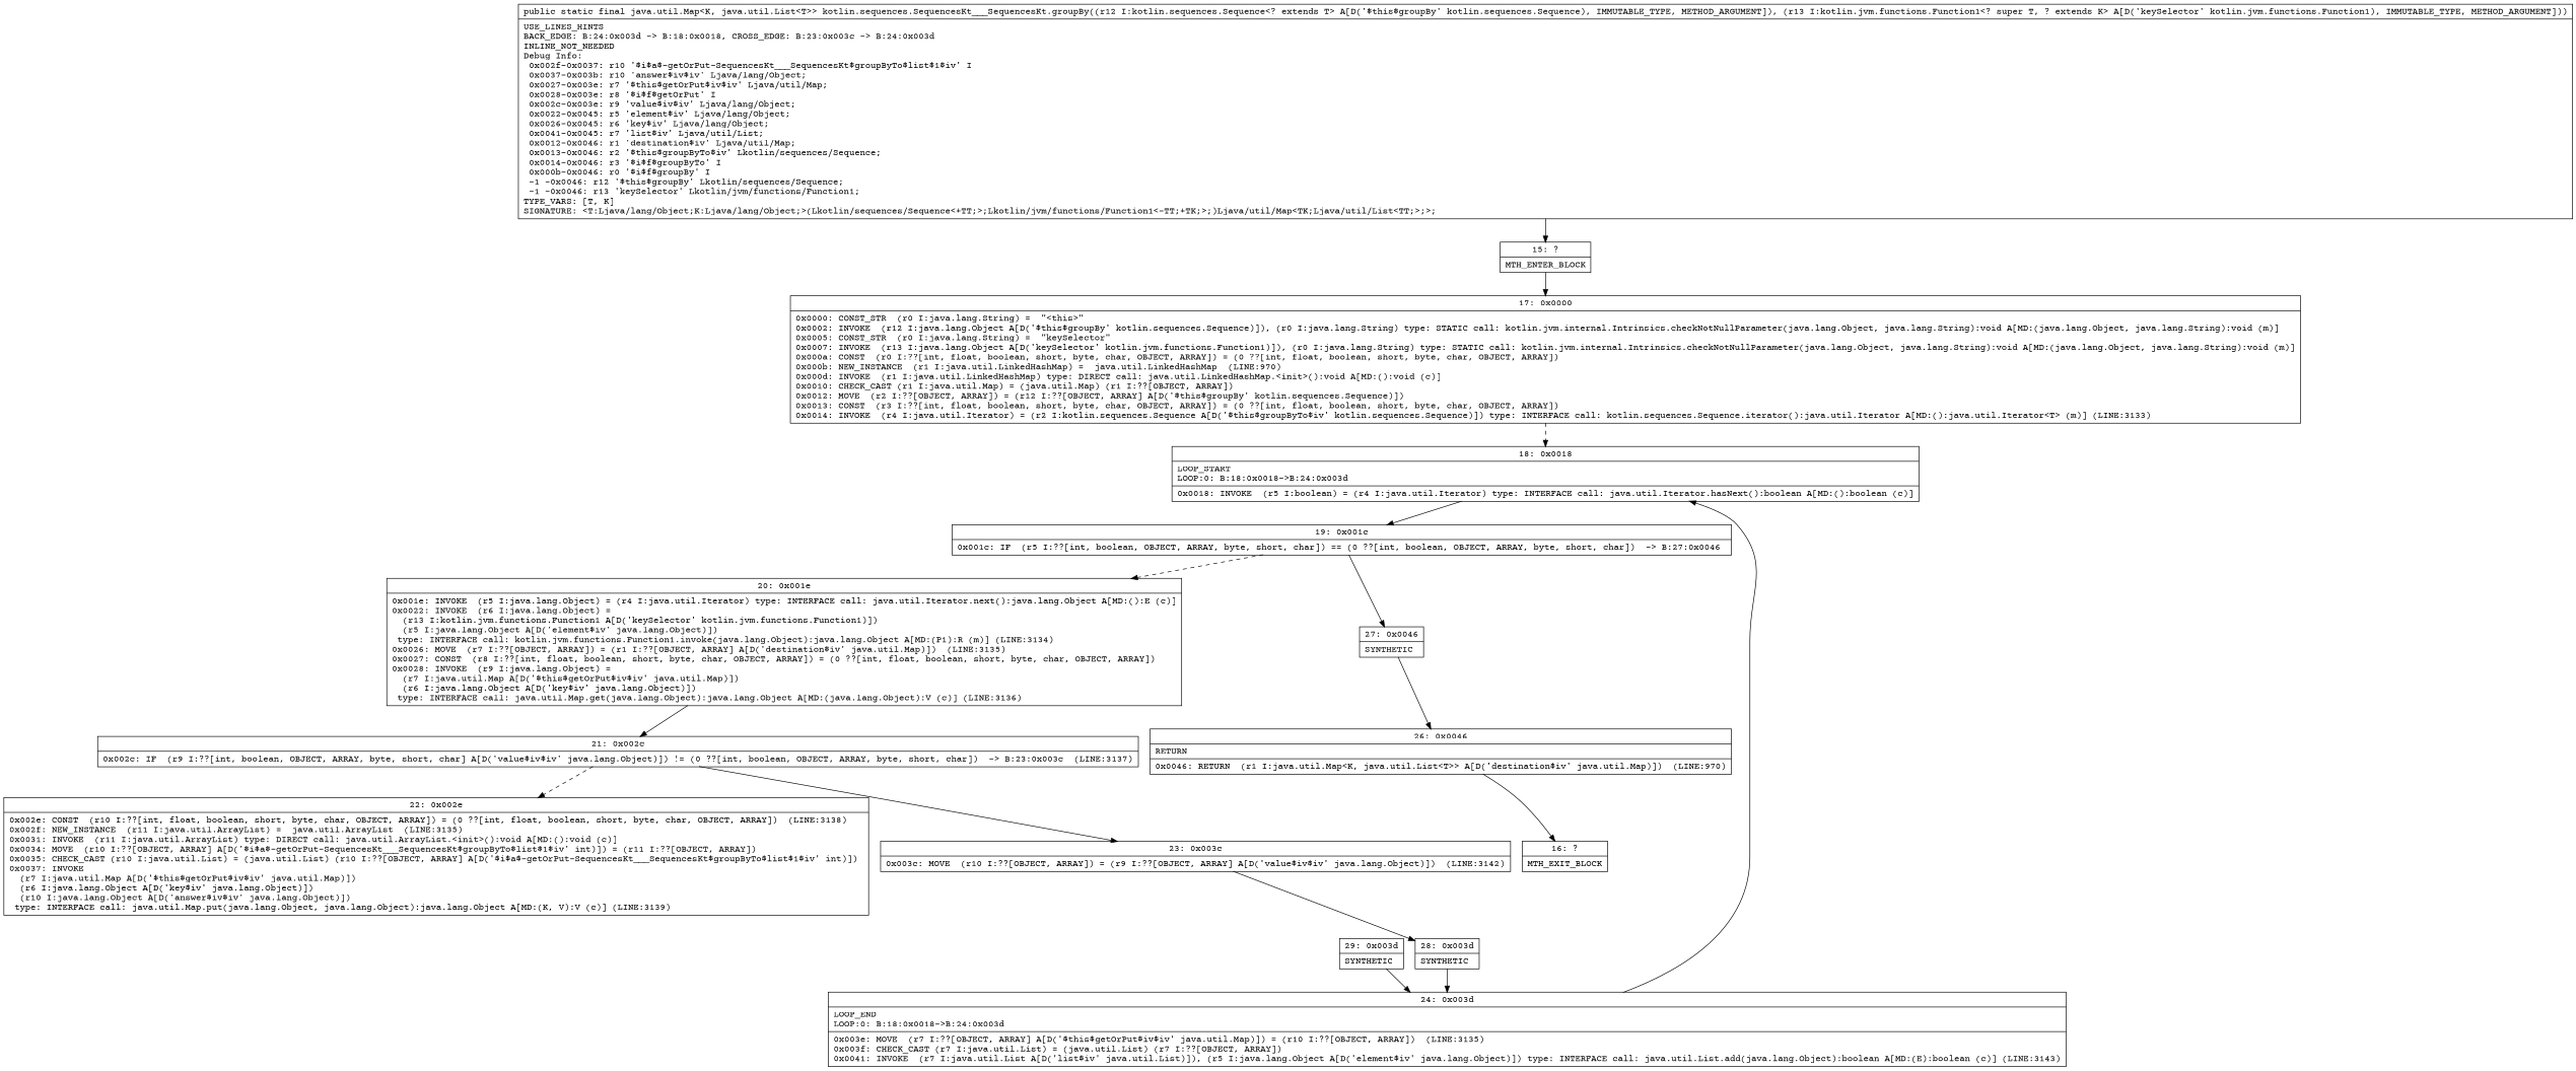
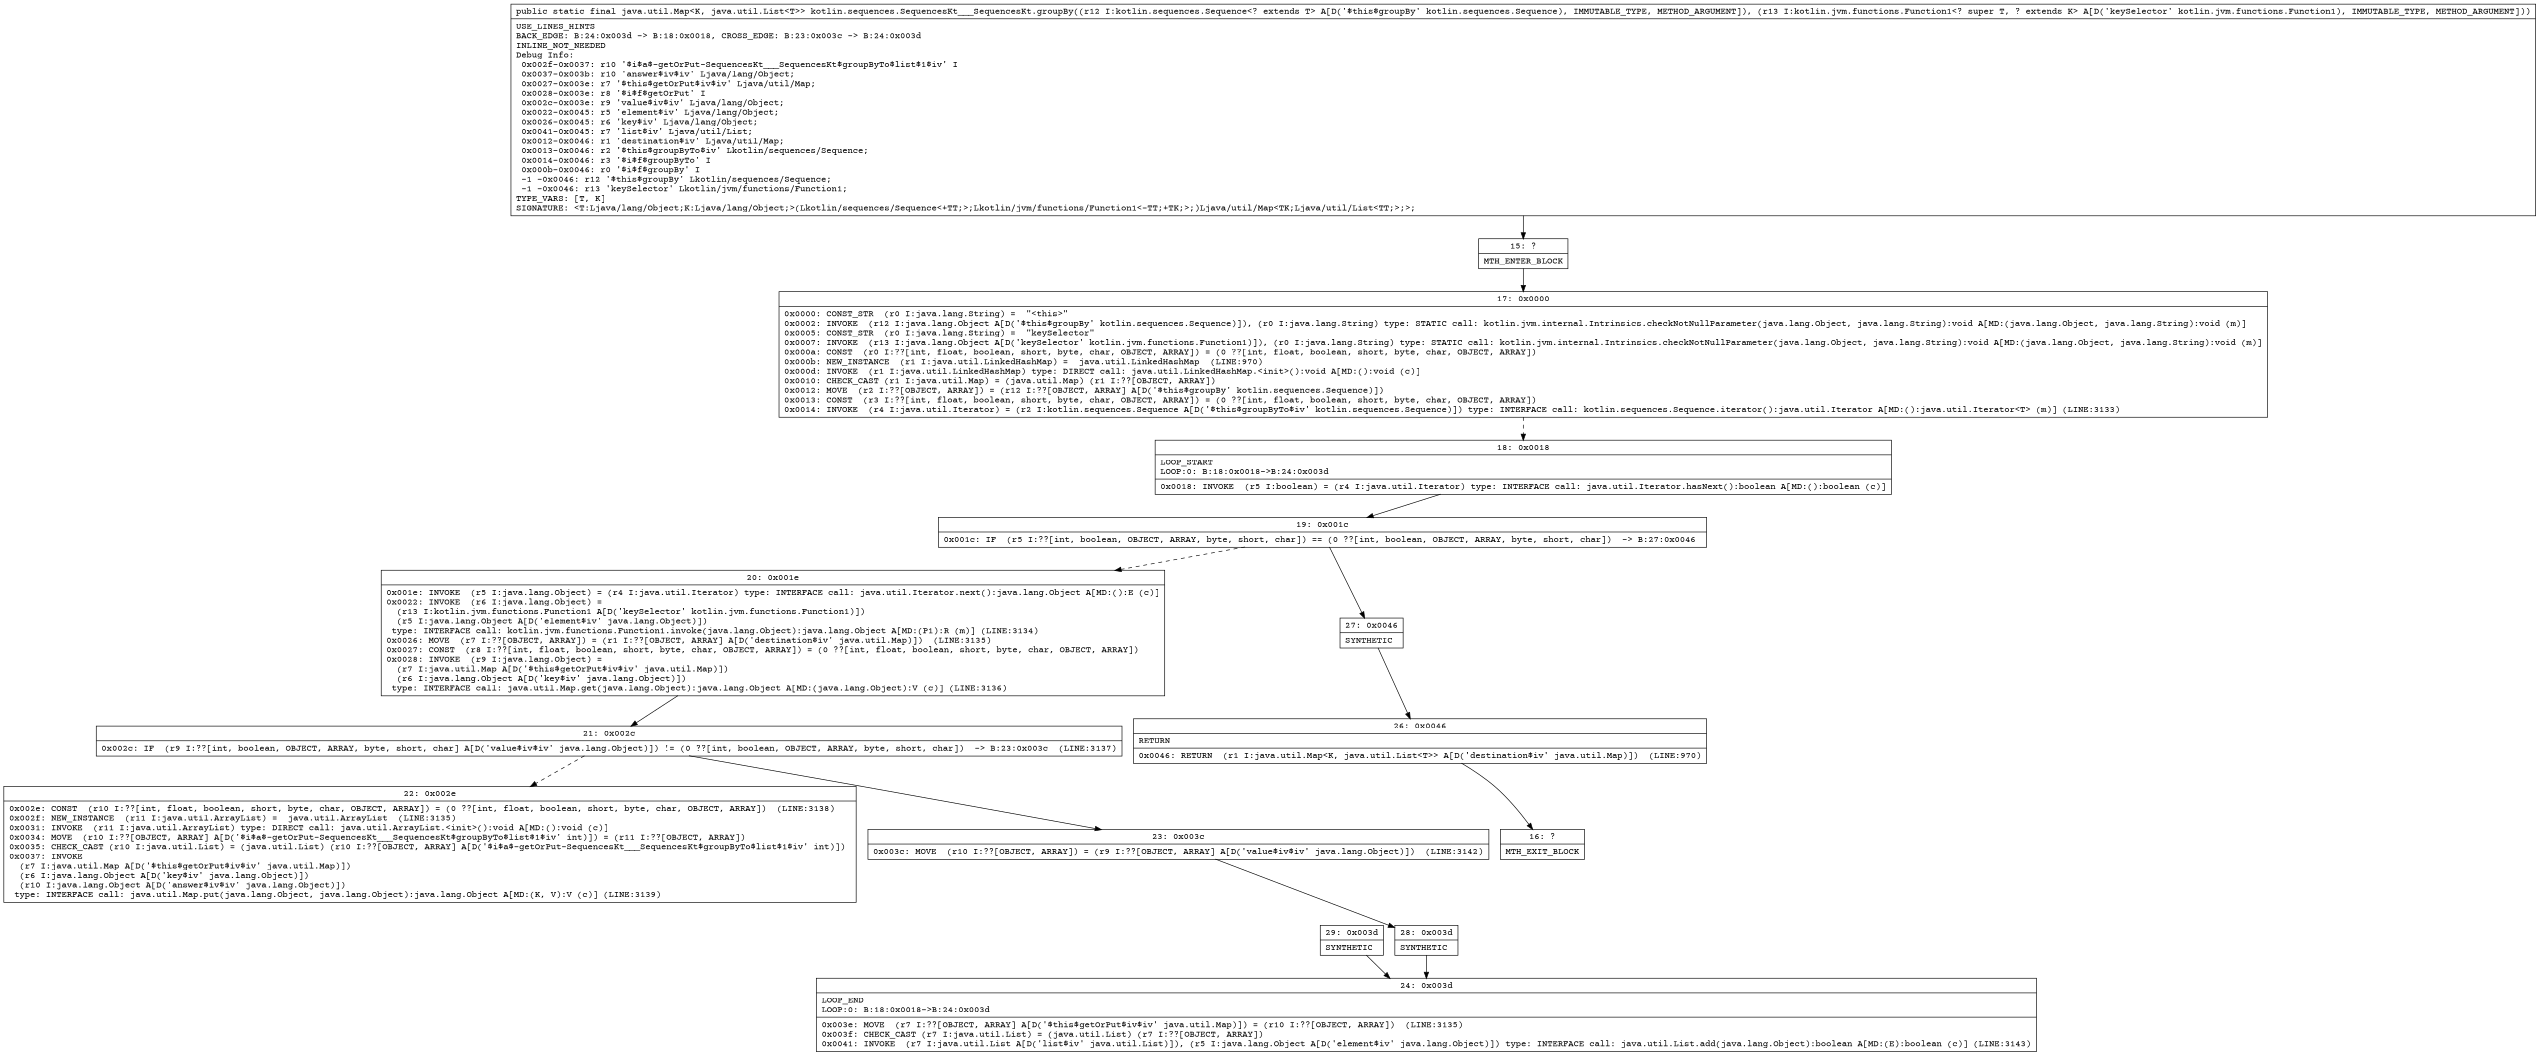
  digraph {
    fontname="Courier Prime"
    node [fontname="Courier Prime" shape=record]
    edge [fontname="Courier Prime"]
    n1 [label="{15\:\ ?|MTH_ENTER_BLOCK\l}"]
    n2 [label="{17\:\ 0x0000|0x0000: CONST_STR  (r0 I:java.lang.String) =  \"\<this\>\" \l0x0002: INVOKE  (r12 I:java.lang.Object A[D('$this$groupBy' kotlin.sequences.Sequence)]), (r0 I:java.lang.String) type: STATIC call: kotlin.jvm.internal.Intrinsics.checkNotNullParameter(java.lang.Object, java.lang.String):void A[MD:(java.lang.Object, java.lang.String):void (m)]\l0x0005: CONST_STR  (r0 I:java.lang.String) =  \"keySelector\" \l0x0007: INVOKE  (r13 I:java.lang.Object A[D('keySelector' kotlin.jvm.functions.Function1)]), (r0 I:java.lang.String) type: STATIC call: kotlin.jvm.internal.Intrinsics.checkNotNullParameter(java.lang.Object, java.lang.String):void A[MD:(java.lang.Object, java.lang.String):void (m)]\l0x000a: CONST  (r0 I:??[int, float, boolean, short, byte, char, OBJECT, ARRAY]) = (0 ??[int, float, boolean, short, byte, char, OBJECT, ARRAY]) \l0x000b: NEW_INSTANCE  (r1 I:java.util.LinkedHashMap) =  java.util.LinkedHashMap  (LINE:970)\l0x000d: INVOKE  (r1 I:java.util.LinkedHashMap) type: DIRECT call: java.util.LinkedHashMap.\<init\>():void A[MD:():void (c)]\l0x0010: CHECK_CAST (r1 I:java.util.Map) = (java.util.Map) (r1 I:??[OBJECT, ARRAY]) \l0x0012: MOVE  (r2 I:??[OBJECT, ARRAY]) = (r12 I:??[OBJECT, ARRAY] A[D('$this$groupBy' kotlin.sequences.Sequence)]) \l0x0013: CONST  (r3 I:??[int, float, boolean, short, byte, char, OBJECT, ARRAY]) = (0 ??[int, float, boolean, short, byte, char, OBJECT, ARRAY]) \l0x0014: INVOKE  (r4 I:java.util.Iterator) = (r2 I:kotlin.sequences.Sequence A[D('$this$groupByTo$iv' kotlin.sequences.Sequence)]) type: INTERFACE call: kotlin.sequences.Sequence.iterator():java.util.Iterator A[MD:():java.util.Iterator\<T\> (m)] (LINE:3133)\l}"]
    n3 [label="{18\:\ 0x0018|LOOP_START\lLOOP:0: B:18:0x0018\-\>B:24:0x003d\l|0x0018: INVOKE  (r5 I:boolean) = (r4 I:java.util.Iterator) type: INTERFACE call: java.util.Iterator.hasNext():boolean A[MD:():boolean (c)]\l}"]
    n4 [label="{19\:\ 0x001c|0x001c: IF  (r5 I:??[int, boolean, OBJECT, ARRAY, byte, short, char]) == (0 ??[int, boolean, OBJECT, ARRAY, byte, short, char])  \-\> B:27:0x0046 \l}"]
    n5 [label="{20\:\ 0x001e|0x001e: INVOKE  (r5 I:java.lang.Object) = (r4 I:java.util.Iterator) type: INTERFACE call: java.util.Iterator.next():java.lang.Object A[MD:():E (c)]\l0x0022: INVOKE  (r6 I:java.lang.Object) = \l  (r13 I:kotlin.jvm.functions.Function1 A[D('keySelector' kotlin.jvm.functions.Function1)])\l  (r5 I:java.lang.Object A[D('element$iv' java.lang.Object)])\l type: INTERFACE call: kotlin.jvm.functions.Function1.invoke(java.lang.Object):java.lang.Object A[MD:(P1):R (m)] (LINE:3134)\l0x0026: MOVE  (r7 I:??[OBJECT, ARRAY]) = (r1 I:??[OBJECT, ARRAY] A[D('destination$iv' java.util.Map)])  (LINE:3135)\l0x0027: CONST  (r8 I:??[int, float, boolean, short, byte, char, OBJECT, ARRAY]) = (0 ??[int, float, boolean, short, byte, char, OBJECT, ARRAY]) \l0x0028: INVOKE  (r9 I:java.lang.Object) = \l  (r7 I:java.util.Map A[D('$this$getOrPut$iv$iv' java.util.Map)])\l  (r6 I:java.lang.Object A[D('key$iv' java.lang.Object)])\l type: INTERFACE call: java.util.Map.get(java.lang.Object):java.lang.Object A[MD:(java.lang.Object):V (c)] (LINE:3136)\l}"]
    n6 [label="{27\:\ 0x0046|SYNTHETIC\l}"]
    n7 [label="{21\:\ 0x002c|0x002c: IF  (r9 I:??[int, boolean, OBJECT, ARRAY, byte, short, char] A[D('value$iv$iv' java.lang.Object)]) != (0 ??[int, boolean, OBJECT, ARRAY, byte, short, char])  \-\> B:23:0x003c  (LINE:3137)\l}"]
    n8 [label="{26\:\ 0x0046|RETURN\l|0x0046: RETURN  (r1 I:java.util.Map\<K, java.util.List\<T\>\> A[D('destination$iv' java.util.Map)])  (LINE:970)\l}"]
    n9 [label="{22\:\ 0x002e|0x002e: CONST  (r10 I:??[int, float, boolean, short, byte, char, OBJECT, ARRAY]) = (0 ??[int, float, boolean, short, byte, char, OBJECT, ARRAY])  (LINE:3138)\l0x002f: NEW_INSTANCE  (r11 I:java.util.ArrayList) =  java.util.ArrayList  (LINE:3135)\l0x0031: INVOKE  (r11 I:java.util.ArrayList) type: DIRECT call: java.util.ArrayList.\<init\>():void A[MD:():void (c)]\l0x0034: MOVE  (r10 I:??[OBJECT, ARRAY] A[D('$i$a$\-getOrPut\-SequencesKt___SequencesKt$groupByTo$list$1$iv' int)]) = (r11 I:??[OBJECT, ARRAY]) \l0x0035: CHECK_CAST (r10 I:java.util.List) = (java.util.List) (r10 I:??[OBJECT, ARRAY] A[D('$i$a$\-getOrPut\-SequencesKt___SequencesKt$groupByTo$list$1$iv' int)]) \l0x0037: INVOKE  \l  (r7 I:java.util.Map A[D('$this$getOrPut$iv$iv' java.util.Map)])\l  (r6 I:java.lang.Object A[D('key$iv' java.lang.Object)])\l  (r10 I:java.lang.Object A[D('answer$iv$iv' java.lang.Object)])\l type: INTERFACE call: java.util.Map.put(java.lang.Object, java.lang.Object):java.lang.Object A[MD:(K, V):V (c)] (LINE:3139)\l}"]
    n10 [label="{23\:\ 0x003c|0x003c: MOVE  (r10 I:??[OBJECT, ARRAY]) = (r9 I:??[OBJECT, ARRAY] A[D('value$iv$iv' java.lang.Object)])  (LINE:3142)\l}"]
    n11 [label="{28\:\ 0x003d|SYNTHETIC\l}"]
    n12 [label="{29\:\ 0x003d|SYNTHETIC\l}"]
    n13 [label="{24\:\ 0x003d|LOOP_END\lLOOP:0: B:18:0x0018\-\>B:24:0x003d\l|0x003e: MOVE  (r7 I:??[OBJECT, ARRAY] A[D('$this$getOrPut$iv$iv' java.util.Map)]) = (r10 I:??[OBJECT, ARRAY])  (LINE:3135)\l0x003f: CHECK_CAST (r7 I:java.util.List) = (java.util.List) (r7 I:??[OBJECT, ARRAY]) \l0x0041: INVOKE  (r7 I:java.util.List A[D('list$iv' java.util.List)]), (r5 I:java.lang.Object A[D('element$iv' java.lang.Object)]) type: INTERFACE call: java.util.List.add(java.lang.Object):boolean A[MD:(E):boolean (c)] (LINE:3143)\l}"]
    n14 [label="{16\:\ ?|MTH_EXIT_BLOCK\l}"]
    n15 [label="{public static final java.util.Map\<K, java.util.List\<T\>\> kotlin.sequences.SequencesKt___SequencesKt.groupBy((r12 I:kotlin.sequences.Sequence\<? extends T\> A[D('$this$groupBy' kotlin.sequences.Sequence), IMMUTABLE_TYPE, METHOD_ARGUMENT]), (r13 I:kotlin.jvm.functions.Function1\<? super T, ? extends K\> A[D('keySelector' kotlin.jvm.functions.Function1), IMMUTABLE_TYPE, METHOD_ARGUMENT]))  | USE_LINES_HINTS\lBACK_EDGE: B:24:0x003d \-\> B:18:0x0018, CROSS_EDGE: B:23:0x003c \-\> B:24:0x003d\lINLINE_NOT_NEEDED\lDebug Info:\l  0x002f\-0x0037: r10 '$i$a$\-getOrPut\-SequencesKt___SequencesKt$groupByTo$list$1$iv' I\l  0x0037\-0x003b: r10 'answer$iv$iv' Ljava\/lang\/Object;\l  0x0027\-0x003e: r7 '$this$getOrPut$iv$iv' Ljava\/util\/Map;\l  0x0028\-0x003e: r8 '$i$f$getOrPut' I\l  0x002c\-0x003e: r9 'value$iv$iv' Ljava\/lang\/Object;\l  0x0022\-0x0045: r5 'element$iv' Ljava\/lang\/Object;\l  0x0026\-0x0045: r6 'key$iv' Ljava\/lang\/Object;\l  0x0041\-0x0045: r7 'list$iv' Ljava\/util\/List;\l  0x0012\-0x0046: r1 'destination$iv' Ljava\/util\/Map;\l  0x0013\-0x0046: r2 '$this$groupByTo$iv' Lkotlin\/sequences\/Sequence;\l  0x0014\-0x0046: r3 '$i$f$groupByTo' I\l  0x000b\-0x0046: r0 '$i$f$groupBy' I\l  \-1 \-0x0046: r12 '$this$groupBy' Lkotlin\/sequences\/Sequence;\l  \-1 \-0x0046: r13 'keySelector' Lkotlin\/jvm\/functions\/Function1;\lTYPE_VARS: [T, K]\lSIGNATURE: \<T:Ljava\/lang\/Object;K:Ljava\/lang\/Object;\>(Lkotlin\/sequences\/Sequence\<+TT;\>;Lkotlin\/jvm\/functions\/Function1\<\-TT;+TK;\>;)Ljava\/util\/Map\<TK;Ljava\/util\/List\<TT;\>;\>;\l}"]
    n1 -> n2
    n2 -> n3 [style=dashed]
    n3 -> n4
    n4 -> n5 [style=dashed]
    n4 -> n6
    n5 -> n7
    n6 -> n8
    n7 -> n9 [style=dashed]
    n7 -> n10
    n8 -> n14
    n10 -> n11
    n11 -> n13
    n12 -> n13
-   n13 -> n3
    n15 -> n1
  }
